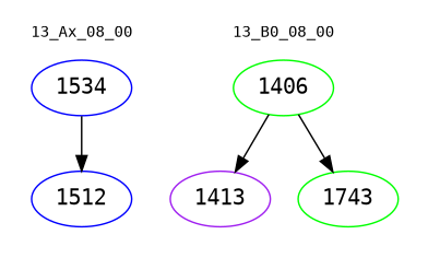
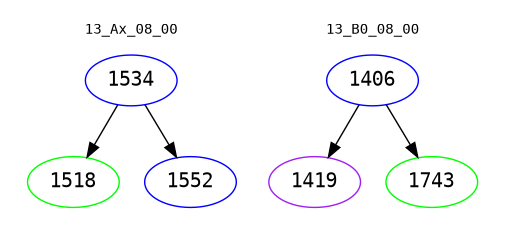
  digraph {
    fontname="DejaVu Sans Mono"
    node [color=blue fontname="DejaVu Sans Mono"]
    edge [color=black fontname="DejaVu Sans Mono"]
    n1 [label=1534]
-   n3 [label=1512]
-   n4 [color=green label=1406]
-   n5 [color=purple label=1413]
+   n2 [color=green label=1518]
+   n3 [label=1552]
+   n4 [label=1406]
+   n5 [color=purple label=1419]
    n6 [color=green label=1743]
    subgraph cluster_1 {
      color=white
      fontsize=10
      label="13_Ax_08_00"
      n1
+     n2
      n3
    }
    subgraph cluster_2 {
      color=white
      fontsize=10
      label="13_B0_08_00"
      n4
      n5
      n6
    }
+   n1 -> n2
    n1 -> n3
    n4 -> n5
    n4 -> n6
  }
